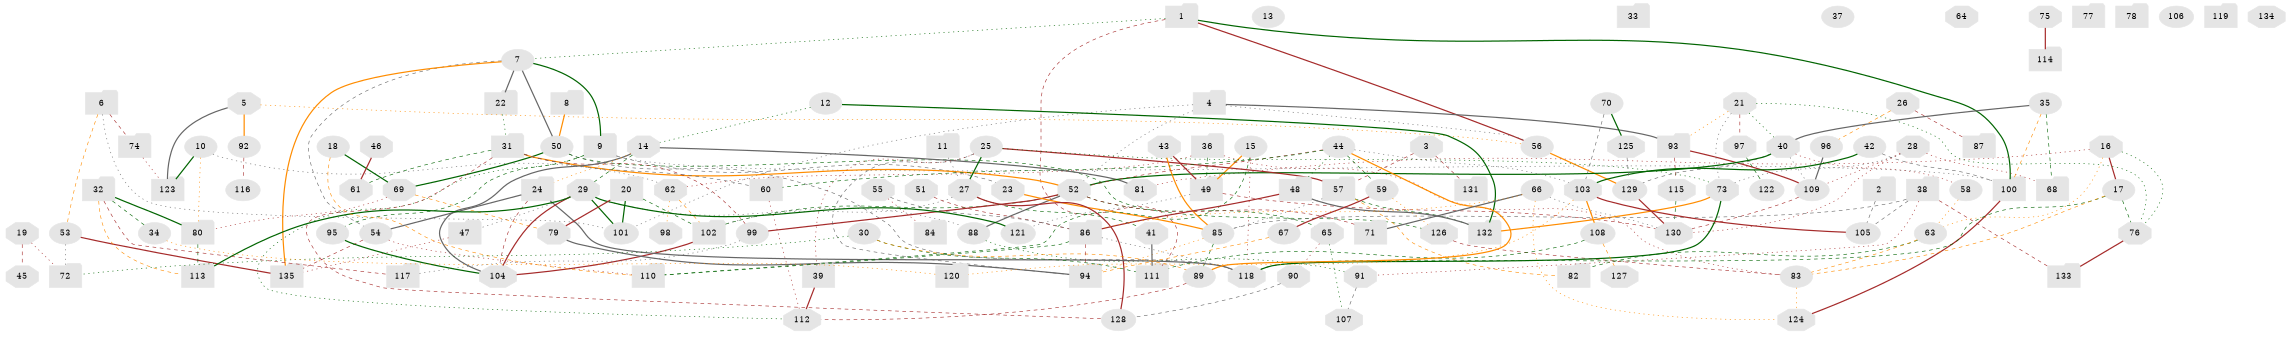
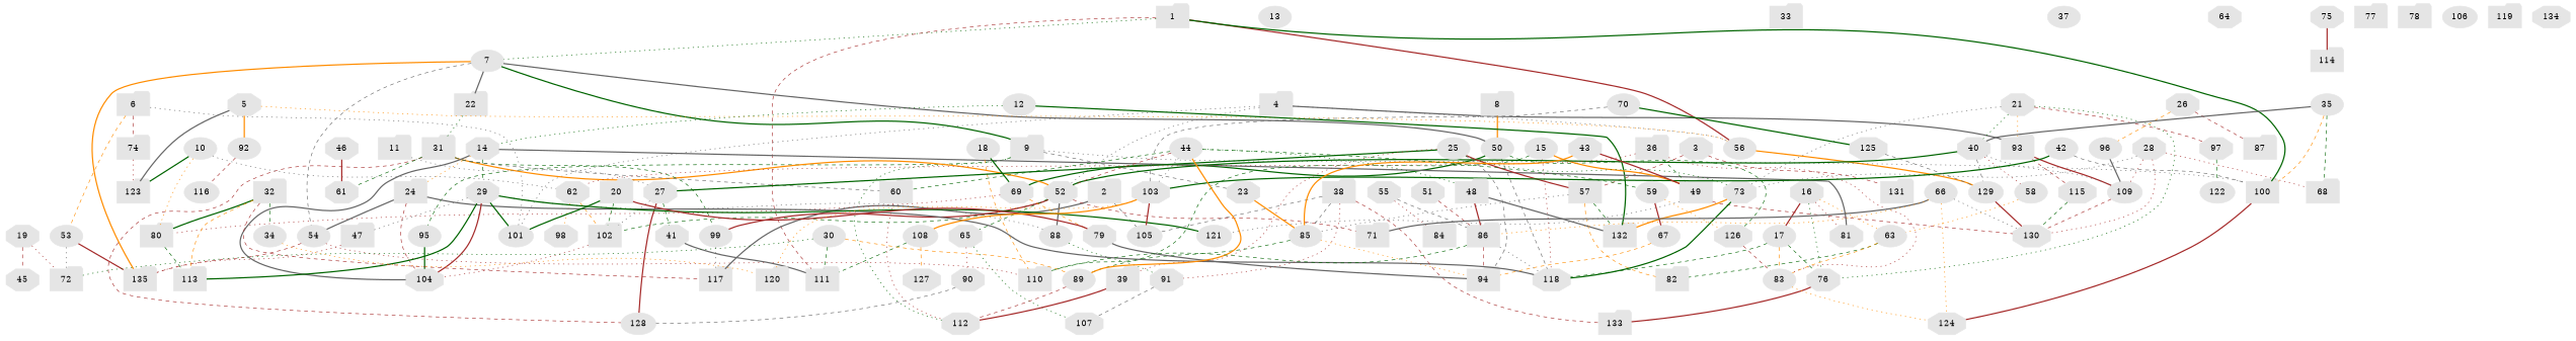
  graph {
    node [color=gray90 shape=folder style=filled]
    edge [color=brown style=dashed]
    7 [shape=ellipse]
    1
    56 [shape=ellipse]
    100
    111
    9
    22
    50 [shape=ellipse]
    54 [shape=ellipse]
    135
    129 [shape=ellipse]
    124 [shape=octagon]
    105 [shape=ellipse]
    2
    117
    3 [shape=octagon]
    57
    131
    132
    85 [shape=ellipse]
    82
    4
    52 [shape=octagon]
    93
    101 [shape=ellipse]
    102
    88 [shape=ellipse]
    99 [shape=ellipse]
    65 [shape=octagon]
    71
    109 [shape=ellipse]
    115 [shape=octagon]
    5 [shape=octagon]
    92 [shape=ellipse]
    123
    116 [shape=ellipse]
    6
    53 [shape=ellipse]
    74
    72
    23 [shape=octagon]
    95 [shape=ellipse]
    112 [shape=octagon]
    31
    118 [shape=octagon]
    69 [shape=octagon]
    126 [shape=octagon]
    110
    8
    104 [shape=octagon]
    10 [shape=ellipse]
    62 [shape=octagon]
    80
    98 [shape=octagon]
    113
    27 [shape=octagon]
    11
    41 [shape=octagon]
    128 [shape=ellipse]
    12 [shape=ellipse]
    14 [shape=octagon]
    24
    29 [shape=octagon]
    81 [shape=octagon]
    13 [shape=ellipse]
    47
    121 [shape=ellipse]
    15 [shape=ellipse]
    49
    130 [shape=octagon]
    16 [shape=octagon]
    17 [shape=ellipse]
    63 [shape=ellipse]
    76 [shape=octagon]
    83 [shape=ellipse]
    133
    18 [shape=ellipse]
    79 [shape=octagon]
    19 [shape=octagon]
    45 [shape=octagon]
    20
    94
    21 [shape=octagon]
    40 [shape=octagon]
    73 [shape=octagon]
    97 [shape=octagon]
    58 [shape=ellipse]
    122 [shape=ellipse]
    60
    61 [shape=octagon]
    89 [shape=ellipse]
    25 [shape=ellipse]
    39
    26 [shape=octagon]
    87
    96 [shape=ellipse]
    28 [shape=octagon]
    68
    91 [shape=octagon]
    30 [shape=ellipse]
    32
    34 [shape=ellipse]
    120
    33
    35 [shape=ellipse]
    36
    37 [shape=ellipse]
    38
    107 [shape=octagon]
    42 [shape=ellipse]
    103 [shape=octagon]
    108 [shape=ellipse]
    43 [shape=octagon]
    44 [shape=ellipse]
    48
    59 [shape=ellipse]
    86
    67 [shape=ellipse]
    46 [shape=octagon]
    51 [shape=octagon]
    90 [shape=octagon]
    55 [shape=octagon]
    84
    64 [shape=octagon]
    66 [shape=ellipse]
    70 [shape=ellipse]
    125 [shape=octagon]
    75 [shape=octagon]
    114
    77
    78
    127 [shape=octagon]
    106 [shape=ellipse]
    119
    134 [shape=octagon]
    7 -- 9 [color=darkgreen style=bold]
    7 -- 22 [color=gray40 style=bold]
    7 -- 50 [color=gray40 style=bold]
    7 -- 54 [color=gray40]
    7 -- 135 [color=darkorange style=bold]
    1 -- 7 [color=darkgreen style=dotted]
    1 -- 56 [style=bold]
    1 -- 100 [color=darkgreen style=bold]
    1 -- 111
    56 -- 129 [color=darkorange style=bold]
    100 -- 124 [style=bold]
    9 -- 100 [color=gray40 style=dotted]
    9 -- 23 [color=gray40]
    9 -- 95 [color=darkgreen]
    9 -- 112 [color=darkgreen style=dotted]
    22 -- 31 [color=darkgreen style=dotted]
    50 -- 118 [color=gray40]
    50 -- 69 [color=darkgreen style=bold]
    50 -- 126 [color=darkgreen]
    54 -- 135
    54 -- 110 [style=dotted]
    129 -- 130 [style=bold]
    2 -- 105 [color=gray40]
+   2 -- 117 [color=gray40 style=bold]
    3 -- 57
    3 -- 131
    57 -- 132 [color=darkgreen]
    57 -- 85 [color=gray40 style=dotted]
    57 -- 82 [color=darkorange]
    85 -- 94 [color=darkorange style=dotted]
    85 -- 89 [color=darkgreen]
    4 -- 56 [color=gray40 style=dotted]
    4 -- 52 [color=gray40 style=dotted]
    4 -- 93 [color=gray40 style=bold]
    4 -- 101 [color=gray40 style=dotted]
    52 -- 102 [color=darkgreen]
    52 -- 88 [color=gray40 style=bold]
    52 -- 99 [style=bold]
    52 -- 65 [color=darkgreen]
    52 -- 71
    93 -- 109 [style=bold]
    93 -- 115
-   102 -- 104 [style=bold]
+   102 -- 104 [style=dotted]
    88 -- 91 [color=darkgreen style=dotted]
    99 -- 117 [color=gray40 style=dotted]
    65 -- 107 [color=darkgreen style=dotted]
    65 -- 90 [style=dotted]
    109 -- 130
    115 -- 130 [color=darkgreen]
    5 -- 56 [color=darkorange style=dotted]
    5 -- 92 [color=darkorange style=bold]
    5 -- 123 [color=gray40 style=bold]
    92 -- 116
    6 -- 101 [color=gray40 style=dotted]
    6 -- 53 [color=darkorange]
    6 -- 74
    53 -- 135 [style=bold]
    53 -- 72 [color=gray40 style=dotted]
    74 -- 123 [style=dotted]
    23 -- 85 [color=darkorange style=bold]
    95 -- 104 [color=darkgreen style=bold]
    31 -- 52 [color=darkorange style=bold]
-   31 -- 99
+   31 -- 99 [color=darkgreen]
    31 -- 128
    31 -- 60 [color=gray40]
    31 -- 61 [color=darkgreen]
    69 -- 80 [style=dotted]
    69 -- 79 [color=darkorange]
    126 -- 83
    8 -- 50 [color=darkorange style=bold]
    10 -- 123 [color=darkgreen style=bold]
    10 -- 62 [color=gray40 style=dotted]
    10 -- 80 [color=darkorange style=dotted]
    62 -- 102 [color=darkorange]
    62 -- 98 [color=darkorange style=dotted]
    80 -- 113 [color=darkgreen]
    27 -- 102 [color=gray40 style=dotted]
    27 -- 41 [color=darkgreen]
    27 -- 128 [style=bold]
    11 -- 27 [color=gray40 style=dotted]
    41 -- 111 [color=gray40 style=bold]
    12 -- 132 [color=darkgreen style=bold]
    12 -- 14 [color=darkgreen style=dotted]
    14 -- 104 [color=gray40 style=bold]
    14 -- 24 [color=darkorange style=dotted]
    14 -- 29 [color=darkgreen]
    14 -- 81 [color=gray40 style=bold]
    24 -- 54 [color=gray40 style=bold]
    24 -- 118 [color=gray40 style=bold]
    24 -- 104
    29 -- 101 [color=darkgreen style=bold]
    29 -- 88 [color=gray40 style=dotted]
    29 -- 104 [style=bold]
    29 -- 113 [color=darkgreen style=bold]
    29 -- 47 [color=gray40 style=dotted]
    29 -- 121 [color=darkgreen style=bold]
    47 -- 135 [style=dotted]
    15 -- 118 [style=dotted]
    15 -- 110 [color=darkgreen]
    15 -- 49 [color=darkorange style=bold]
    49 -- 121 [color=gray40 style=dotted]
    49 -- 130
    16 -- 81 [style=dotted]
    16 -- 17 [style=bold]
    16 -- 63 [color=darkorange style=dotted]
    16 -- 76 [color=darkgreen style=dotted]
    17 -- 118 [color=darkgreen]
    17 -- 76 [color=darkgreen]
    17 -- 83 [color=darkorange]
    63 -- 82 [color=darkgreen]
    63 -- 83 [color=darkorange]
    76 -- 133 [style=bold]
    83 -- 124 [color=darkorange style=dotted]
    18 -- 69 [color=darkgreen style=bold]
    18 -- 110 [color=darkorange]
    79 -- 94 [color=gray40 style=bold]
    19 -- 72 [style=dotted]
    19 -- 45
    20 -- 101 [color=darkgreen style=bold]
    20 -- 102 [color=darkgreen]
    20 -- 79 [style=bold]
    21 -- 93 [color=darkorange style=dotted]
    21 -- 76 [color=darkgreen style=dotted]
    21 -- 40 [color=darkgreen style=dotted]
    21 -- 73 [color=gray40 style=dotted]
    21 -- 97
    40 -- 129 [color=gray40]
    40 -- 52 [color=darkgreen style=bold]
    40 -- 109 [color=gray40 style=dotted]
    40 -- 58 [style=dotted]
    73 -- 132 [color=darkorange style=bold]
    73 -- 118 [color=darkgreen style=bold]
    97 -- 122 [color=darkgreen]
    58 -- 63 [color=darkorange style=dotted]
    60 -- 112 [style=dotted]
    89 -- 112
    25 -- 57 [style=bold]
    25 -- 27 [color=darkgreen style=bold]
    25 -- 94 [color=gray40]
    25 -- 73 [color=darkgreen style=dotted]
    25 -- 39 [style=dotted]
    39 -- 112 [style=bold]
    26 -- 87
    26 -- 96 [color=darkorange]
    96 -- 109 [color=gray40 style=bold]
    28 -- 109 [style=dotted]
    28 -- 130 [style=dotted]
    28 -- 73 [color=gray40 style=dotted]
    28 -- 68 [style=dotted]
    91 -- 107 [color=gray40]
    30 -- 111 [color=darkgreen]
    30 -- 72 [color=darkgreen style=dotted]
    30 -- 89 [color=darkorange]
    32 -- 117
    32 -- 80 [color=darkgreen style=bold]
    32 -- 113 [color=darkorange]
    32 -- 34 [color=darkgreen]
    34 -- 120 [color=darkorange style=dotted]
    35 -- 100 [color=darkorange]
    35 -- 40 [color=gray40 style=bold]
    35 -- 68 [color=darkgreen]
    36 -- 62 [style=dotted]
    36 -- 49 [color=darkgreen]
    36 -- 83 [style=dotted]
    38 -- 105 [color=gray40]
    38 -- 85 [color=gray40]
    38 -- 133
    38 -- 91 [style=dotted]
    42 -- 100 [color=gray40]
    42 -- 103 [color=darkgreen style=bold]
    103 -- 105 [style=bold]
    103 -- 120 [color=darkorange style=dotted]
    103 -- 108 [color=darkorange style=bold]
    108 -- 111 [color=darkgreen]
    108 -- 127 [color=darkorange]
    43 -- 85 [color=darkorange style=bold]
    43 -- 49 [style=bold]
    44 -- 52
    44 -- 60 [color=darkgreen]
    44 -- 89 [color=darkorange style=bold]
    44 -- 103 [color=gray40 style=dotted]
    44 -- 48 [color=darkgreen style=dotted]
    44 -- 59 [color=darkgreen]
    48 -- 132 [color=gray40 style=bold]
    48 -- 86 [style=bold]
    59 -- 126 [color=darkorange style=dotted]
    59 -- 67 [style=bold]
    86 -- 118 [color=gray40 style=dotted]
    86 -- 110 [color=darkgreen]
    86 -- 94
    67 -- 94 [color=darkorange]
    46 -- 61 [style=bold]
    51 -- 86
    90 -- 128 [color=gray40]
    55 -- 86 [color=gray40]
    55 -- 84 [style=dotted]
    66 -- 124 [color=darkorange style=dotted]
    66 -- 71 [color=gray40 style=bold]
    66 -- 130 [color=gray40 style=dotted]
    66 -- 86 [color=darkorange style=dotted]
    70 -- 103 [color=gray40]
    70 -- 125 [color=darkgreen style=bold]
    125 -- 129 [color=gray40]
    75 -- 114 [style=bold]
  }
